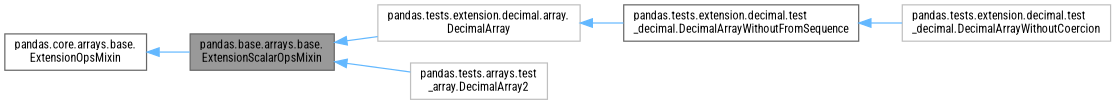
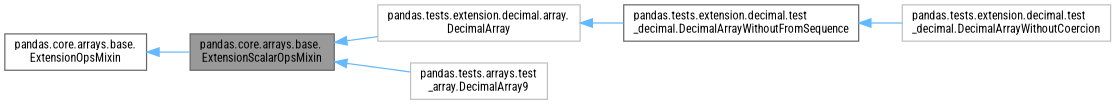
  digraph {
    fontname="Roboto Condensed"
    rankdir=LR
    node [color=gray40 fillcolor=white fontname="Roboto Condensed" fontsize=10 shape=box style=filled]
    edge [color=steelblue1 dir=back fontname="Roboto Condensed" fontsize=10 labelfontname=Helvetica labelfontsize=10 style=solid]
-   n1 [fillcolor=grey60 fontcolor=black height=0.2 label="pandas.base.arrays.base.\lExtensionScalarOpsMixin" width=0.4]
+   n1 [fillcolor=grey60 fontcolor=black height=0.2 label="pandas.core.arrays.base.\lExtensionScalarOpsMixin" width=0.4]
    n2 [color=grey75 height=0.2 label="pandas.tests.extension.decimal.array.\lDecimalArray" width=0.4]
-   n3 [color=grey75 height=0.2 label="pandas.tests.arrays.test\l_array.DecimalArray2" width=0.4]
+   n3 [color=grey75 height=0.2 label="pandas.tests.arrays.test\l_array.DecimalArray9" width=0.4]
    n4 [height=0.2 label="pandas.tests.extension.decimal.test\l_decimal.DecimalArrayWithoutFromSequence" width=0.4]
    n5 [height=0.2 label="pandas.core.arrays.base.\lExtensionOpsMixin" width=0.4]
    n6 [color=grey75 height=0.2 label="pandas.tests.extension.decimal.test\l_decimal.DecimalArrayWithoutCoercion" width=0.4]
    n1 -> n2
    n1 -> n3
    n2 -> n4
    n4 -> n6
    n5 -> n1
  }
